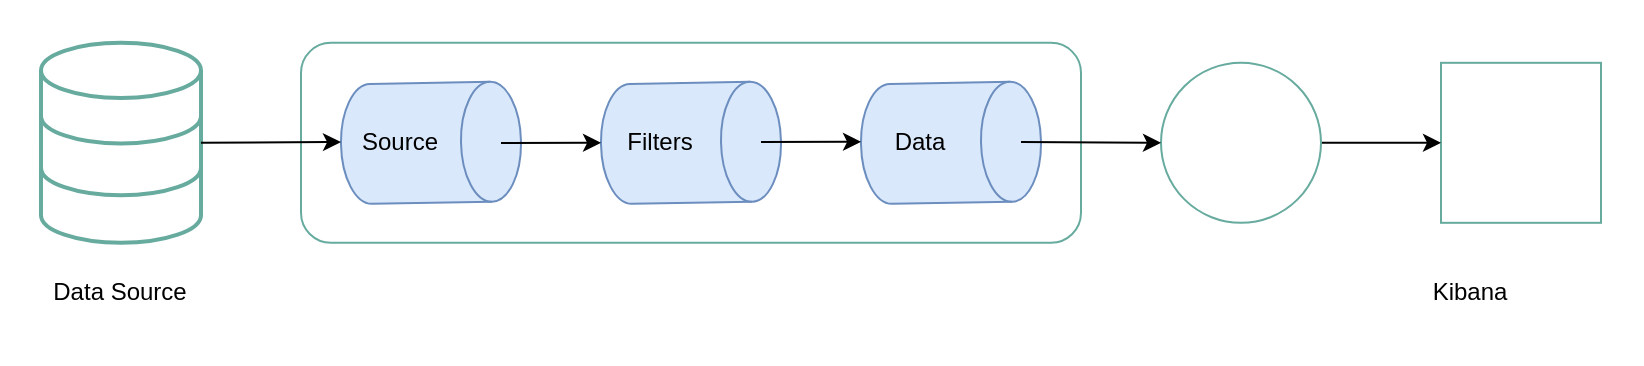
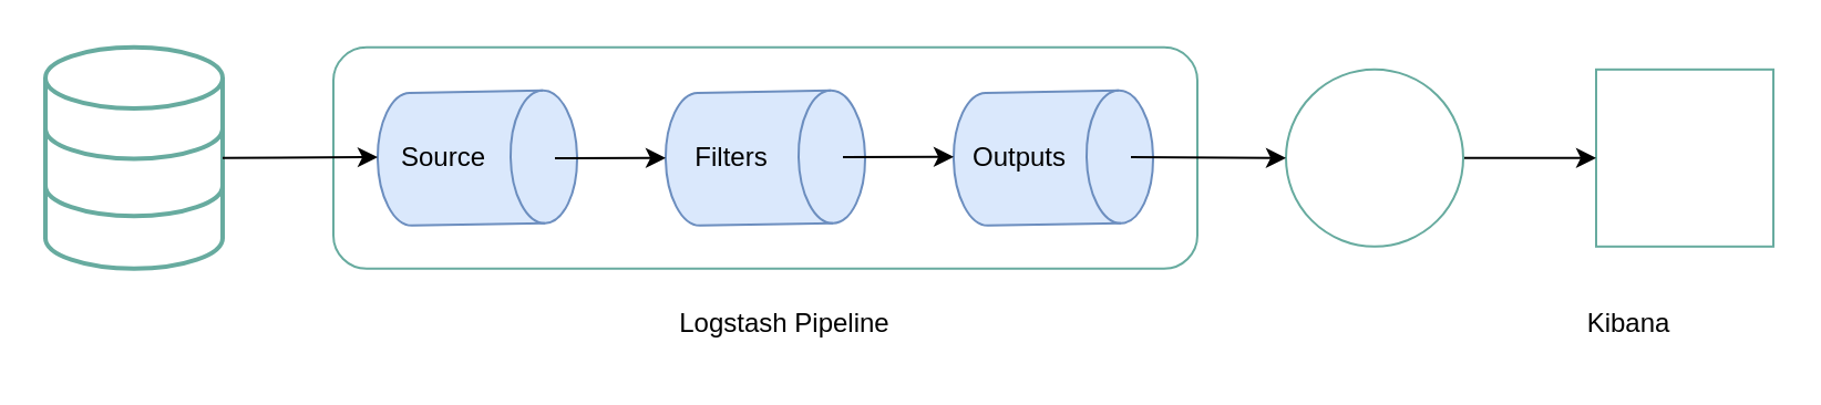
  <mxCell id="0" />
  <mxCell id="1" parent="0" />
  <mxCell id="2" value="" style="whiteSpace=wrap;html=1;aspect=fixed;strokeColor=#67AB9F;" vertex="1" parent="1"><mxGeometry x="720" y="30.91" width="80" height="80" as="geometry" /></mxCell>
  <mxCell id="3" value="" style="rounded=1;whiteSpace=wrap;html=1;strokeColor=#67AB9F;" vertex="1" parent="1"><mxGeometry x="150" y="20.91" width="390" height="100" as="geometry" /></mxCell>
  <mxCell id="4" value="" style="shape=cylinder3;whiteSpace=wrap;html=1;boundedLbl=1;backgroundOutline=1;size=15;rotation=89;fillColor=#dae8fc;strokeColor=#6c8ebf;" vertex="1" parent="1"><mxGeometry x="185" y="25.91" width="60" height="90" as="geometry" /></mxCell>
  <mxCell id="5" value="Source" style="text;html=1;strokeColor=none;fillColor=none;align=center;verticalAlign=middle;whiteSpace=wrap;rounded=0;" vertex="1" parent="1"><mxGeometry x="170" y="55.91" width="60" height="30" as="geometry" /></mxCell>
  <mxCell id="6" value="" style="shape=cylinder3;whiteSpace=wrap;html=1;boundedLbl=1;backgroundOutline=1;size=15;rotation=89;fillColor=#dae8fc;strokeColor=#6c8ebf;" vertex="1" parent="1"><mxGeometry x="315" y="25.91" width="60" height="90" as="geometry" /></mxCell>
  <mxCell id="7" style="edgeStyle=none;rounded=0;orthogonalLoop=1;jettySize=auto;html=1;exitX=0;exitY=0.5;exitDx=0;exitDy=0;startArrow=classic;startFill=1;endArrow=none;endFill=0;" edge="1" parent="1" source="8"><mxGeometry relative="1" as="geometry"><mxPoint x="250" y="71" as="targetPoint" /></mxGeometry></mxCell>
  <mxCell id="8" value="Filters" style="text;html=1;strokeColor=none;fillColor=none;align=center;verticalAlign=middle;whiteSpace=wrap;rounded=0;" vertex="1" parent="1"><mxGeometry x="300" y="55.91" width="60" height="30" as="geometry" /></mxCell>
  <mxCell id="9" value="" style="shape=cylinder3;whiteSpace=wrap;html=1;boundedLbl=1;backgroundOutline=1;size=15;rotation=89;fillColor=#dae8fc;strokeColor=#6c8ebf;" vertex="1" parent="1"><mxGeometry x="445" y="25.91" width="60" height="90" as="geometry" /></mxCell>
- <mxCell id="10" value="Data" style="text;html=1;strokeColor=none;fillColor=none;align=center;verticalAlign=middle;whiteSpace=wrap;rounded=0;" vertex="1" parent="1"><mxGeometry x="430" y="55.91" width="60" height="30" as="geometry" /></mxCell>
+ <mxCell id="10" value="Outputs" style="text;html=1;strokeColor=none;fillColor=none;align=center;verticalAlign=middle;whiteSpace=wrap;rounded=0;" vertex="1" parent="1"><mxGeometry x="430" y="55.91" width="60" height="30" as="geometry" /></mxCell>
  <mxCell id="11" style="edgeStyle=none;rounded=0;orthogonalLoop=1;jettySize=auto;html=1;exitX=0;exitY=0.5;exitDx=0;exitDy=0;startArrow=classic;startFill=1;endArrow=none;endFill=0;" edge="1" parent="1"><mxGeometry relative="1" as="geometry"><mxPoint x="430" y="70.41" as="sourcePoint" /><mxPoint x="380" y="70.5" as="targetPoint" /></mxGeometry></mxCell>
  <mxCell id="12" style="edgeStyle=none;rounded=0;orthogonalLoop=1;jettySize=auto;html=1;exitX=1;exitY=0.5;exitDx=0;exitDy=0;entryX=0;entryY=0.5;entryDx=0;entryDy=0;startArrow=none;startFill=0;endArrow=classic;endFill=1;" edge="1" parent="1" source="13" target="2"><mxGeometry relative="1" as="geometry" /></mxCell>
  <mxCell id="13" value="" style="ellipse;whiteSpace=wrap;html=1;aspect=fixed;strokeColor=#67AB9F;" vertex="1" parent="1"><mxGeometry x="580" y="30.91" width="80" height="80" as="geometry" /></mxCell>
  <mxCell id="14" value="" style="shape=image;verticalLabelPosition=bottom;labelBackgroundColor=#ffffff;verticalAlign=top;aspect=fixed;imageAspect=0;image=https://static-www.elastic.co/v3/assets/bltefdd0b53724fa2ce/blt36f2da8d650732a0/5d0823c3d8ff351753cbc99f/logo-elasticsearch-32-color.svg;" vertex="1" parent="1"><mxGeometry x="597.45" y="48.36" width="45.09" height="45.09" as="geometry" /></mxCell>
  <mxCell id="15" style="edgeStyle=none;rounded=0;orthogonalLoop=1;jettySize=auto;html=1;exitX=0;exitY=0.5;exitDx=0;exitDy=0;startArrow=classic;startFill=1;endArrow=none;endFill=0;" edge="1" parent="1" source="13"><mxGeometry relative="1" as="geometry"><mxPoint x="560" y="70.41" as="sourcePoint" /><mxPoint x="510" y="70.5" as="targetPoint" /></mxGeometry></mxCell>
+ <mxCell id="16" value="Logstash Pipeline" style="text;html=1;strokeColor=none;fillColor=none;align=center;verticalAlign=middle;whiteSpace=wrap;rounded=0;" vertex="1" parent="1"><mxGeometry x="291" y="131" width="126" height="30" as="geometry" /></mxCell>
  <mxCell id="17" value="" style="html=1;verticalLabelPosition=bottom;align=center;labelBackgroundColor=#ffffff;verticalAlign=top;strokeWidth=2;strokeColor=#67AB9F;shadow=0;dashed=0;shape=mxgraph.ios7.icons.data;fontFamily=Helvetica;fontSize=12;fontColor=#000000;fillColor=#ffffff;" vertex="1" parent="1"><mxGeometry x="20" y="20.91" width="80" height="100" as="geometry" /></mxCell>
  <mxCell id="18" style="edgeStyle=none;rounded=0;orthogonalLoop=1;jettySize=auto;html=1;exitX=0;exitY=0.5;exitDx=0;exitDy=0;startArrow=classic;startFill=1;endArrow=none;endFill=0;entryX=1;entryY=0.5;entryDx=0;entryDy=0;" edge="1" parent="1" target="17"><mxGeometry relative="1" as="geometry"><mxPoint x="170" y="70.5" as="sourcePoint" /><mxPoint x="120" y="70.59" as="targetPoint" /></mxGeometry></mxCell>
- <mxCell id="19" value="Data Source" style="text;html=1;strokeColor=none;fillColor=none;align=center;verticalAlign=middle;whiteSpace=wrap;rounded=0;" vertex="1" parent="1"><mxGeometry x="20" y="131" width="80" height="30" as="geometry" /></mxCell>
  <mxCell id="20" value="" style="shape=image;verticalLabelPosition=bottom;labelBackgroundColor=#ffffff;verticalAlign=top;aspect=fixed;imageAspect=0;image=https://static-www.elastic.co/v3/assets/bltefdd0b53724fa2ce/blt4466841eed0bf232/5d082a5e97f2babb5af907ee/logo-kibana-32-color.svg;" vertex="1" parent="1"><mxGeometry x="738.73" y="50.91" width="42.54" height="42.54" as="geometry" /></mxCell>
  <mxCell id="21" value="Kibana" style="text;html=1;strokeColor=none;fillColor=none;align=center;verticalAlign=middle;whiteSpace=wrap;rounded=0;" vertex="1" parent="1"><mxGeometry x="705" y="131" width="60" height="30" as="geometry" /></mxCell>
